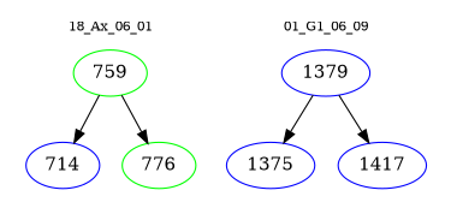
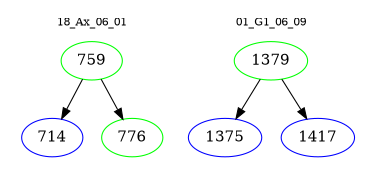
  digraph {
    node [color=green]
    edge [color=black]
    n1 [label=759]
    n2 [color=blue label=714]
    n3 [label=776]
-   n4 [color=blue label=1379]
+   n4 [label=1379]
    n5 [color=blue label=1375]
    n6 [color=blue label=1417]
    subgraph cluster_1 {
      color=white
      fontsize=10
      label="18_Ax_06_01"
      n1
      n2
      n3
    }
    subgraph cluster_2 {
      color=white
      fontsize=10
      label="01_G1_06_09"
      n4
      n5
      n6
    }
    n1 -> n2
    n1 -> n3
    n4 -> n5
    n4 -> n6
  }
